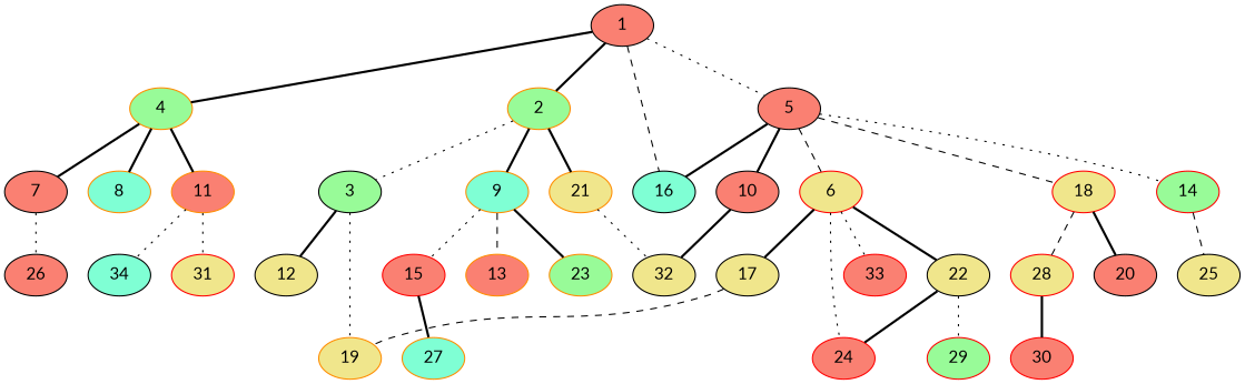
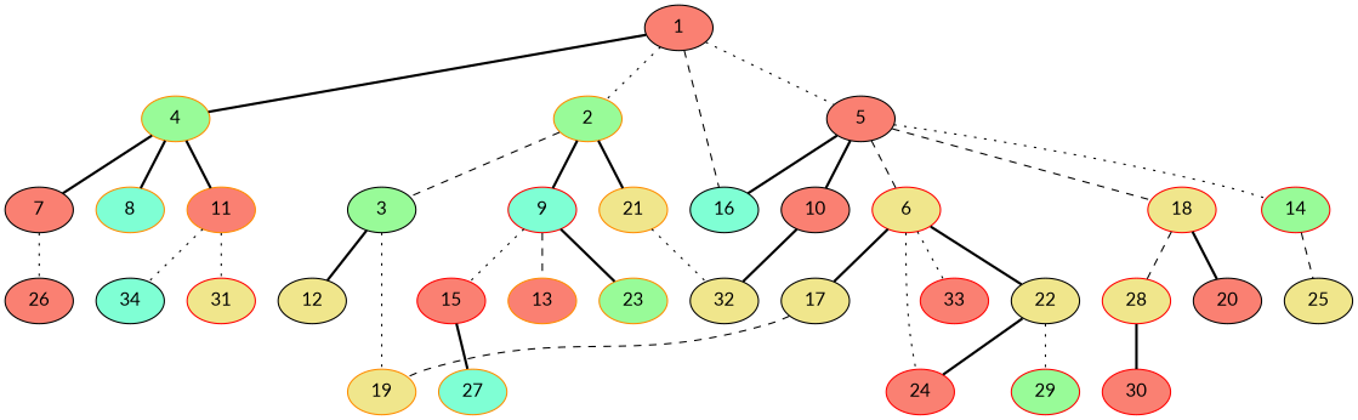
  graph {
    fontname=Lato
    node [color=black fillcolor=salmon fontname=Lato style=filled]
    edge [fontname=Lato style=bold weight=1.0]
    2 [color=darkorange fillcolor=palegreen]
    1
    4 [color=darkorange fillcolor=palegreen]
    5
    16 [fillcolor=aquamarine]
    3 [fillcolor=palegreen]
-   9 [color=darkorange fillcolor=aquamarine]
+   9 [color=red fillcolor=aquamarine]
    21 [color=darkorange fillcolor=khaki]
    7
    8 [color=darkorange fillcolor=aquamarine]
    11 [color=darkorange]
    6 [color=red fillcolor=khaki]
    10
    14 [color=red fillcolor=palegreen]
    18 [color=red fillcolor=khaki]
    12 [fillcolor=khaki]
    19 [color=darkorange fillcolor=khaki]
    13 [color=darkorange]
    15 [color=red]
    23 [color=darkorange fillcolor=palegreen]
    32 [fillcolor=khaki]
    26
    31 [color=red fillcolor=khaki]
    34 [fillcolor=aquamarine]
    17 [fillcolor=khaki]
    22 [fillcolor=khaki]
    24 [color=red]
    33 [color=red]
    25 [fillcolor=khaki]
    20
    28 [color=red fillcolor=khaki]
    29 [color=red fillcolor=palegreen]
    27 [color=darkorange fillcolor=aquamarine]
    30 [color=red]
-   2 -- 3 [style=dotted]
+   2 -- 3 [style=dashed]
    2 -- 9
    2 -- 21
-   1 -- 2
+   1 -- 2 [style=dotted]
    1 -- 4
    1 -- 5 [style=dotted]
    1 -- 16 [style=dashed]
    4 -- 7
    4 -- 8
    4 -- 11
    5 -- 16
    5 -- 6 [style=dashed]
    5 -- 10
    5 -- 14 [style=dotted]
    5 -- 18 [style=dashed]
    3 -- 12
    3 -- 19 [style=dotted]
    9 -- 13 [style=dashed]
    9 -- 15 [style=dotted]
    9 -- 23
    21 -- 32 [style=dotted]
    7 -- 26 [style=dotted]
    11 -- 31 [style=dotted]
    11 -- 34 [style=dotted]
    6 -- 17
    6 -- 22
    6 -- 24 [style=dotted]
    6 -- 33 [style=dotted]
    10 -- 32
    14 -- 25 [style=dashed]
    18 -- 20 [weight=2.0]
    18 -- 28 [style=dashed]
    15 -- 27
    17 -- 19 [style=dashed]
    22 -- 24
    22 -- 29 [style=dotted]
    28 -- 30
  }
